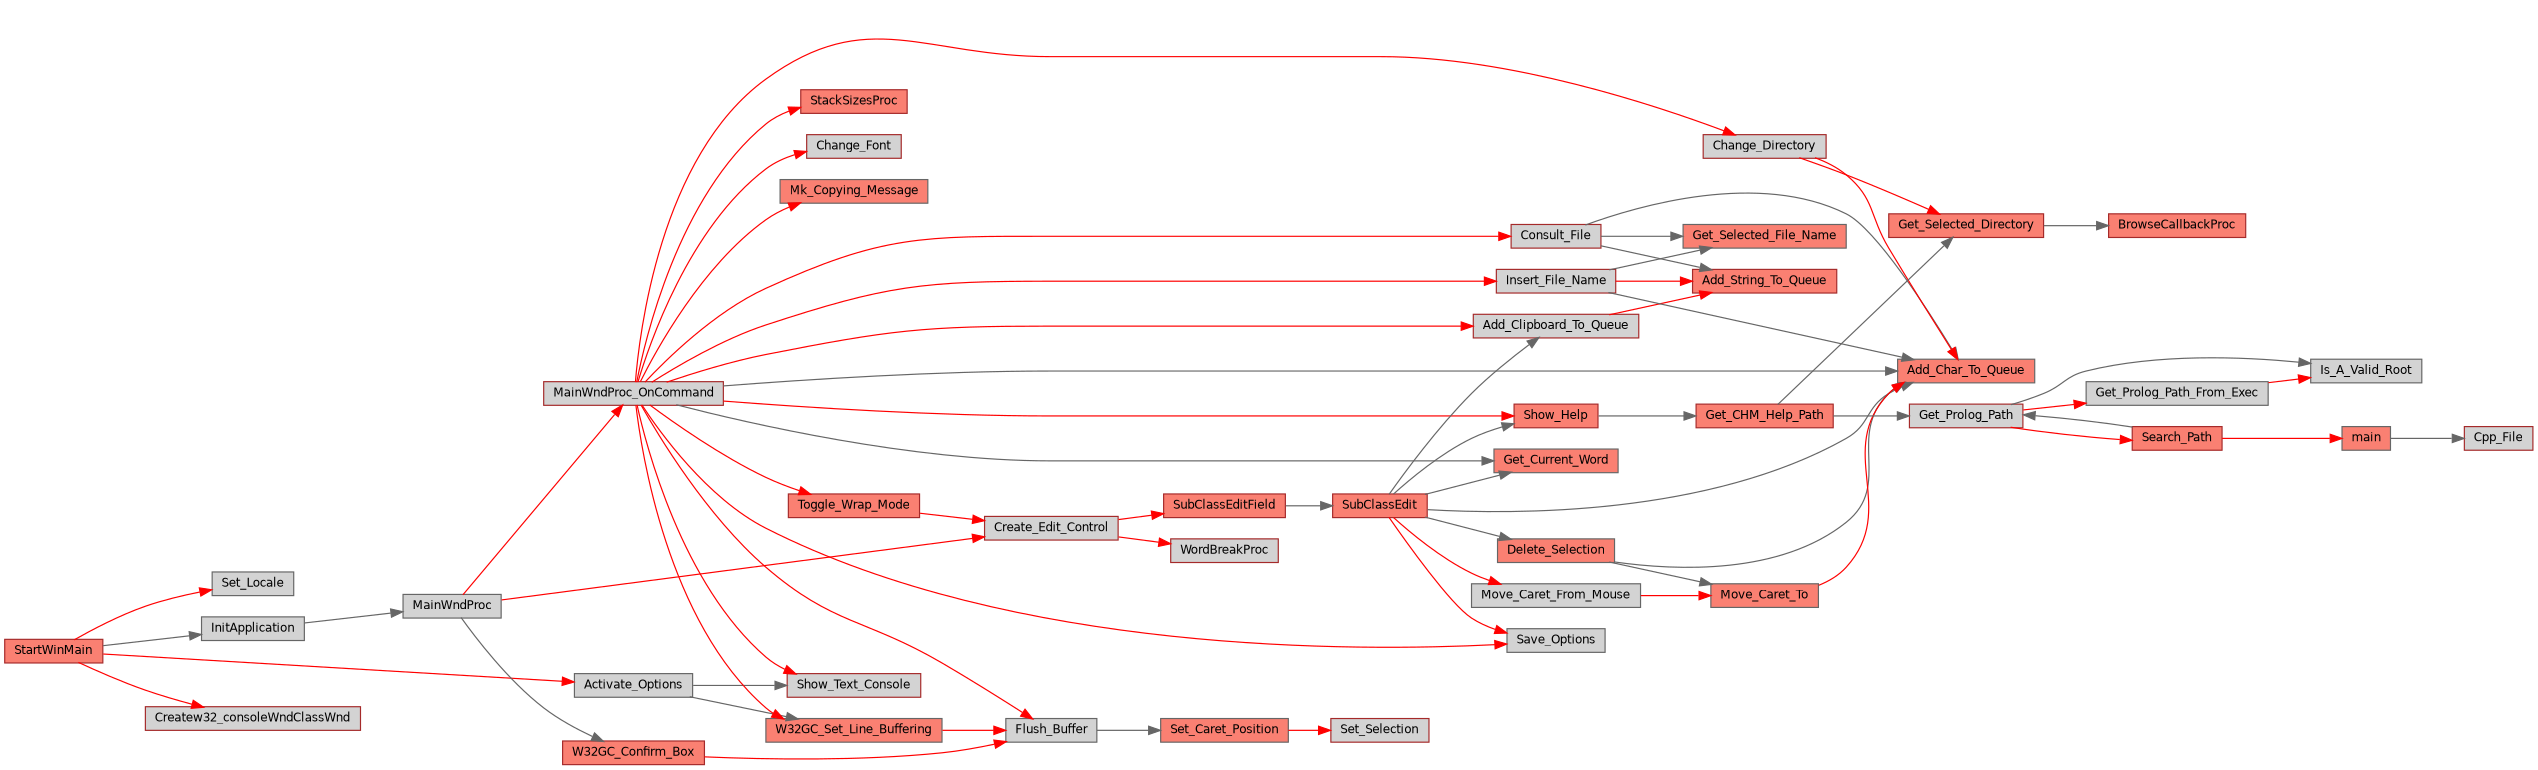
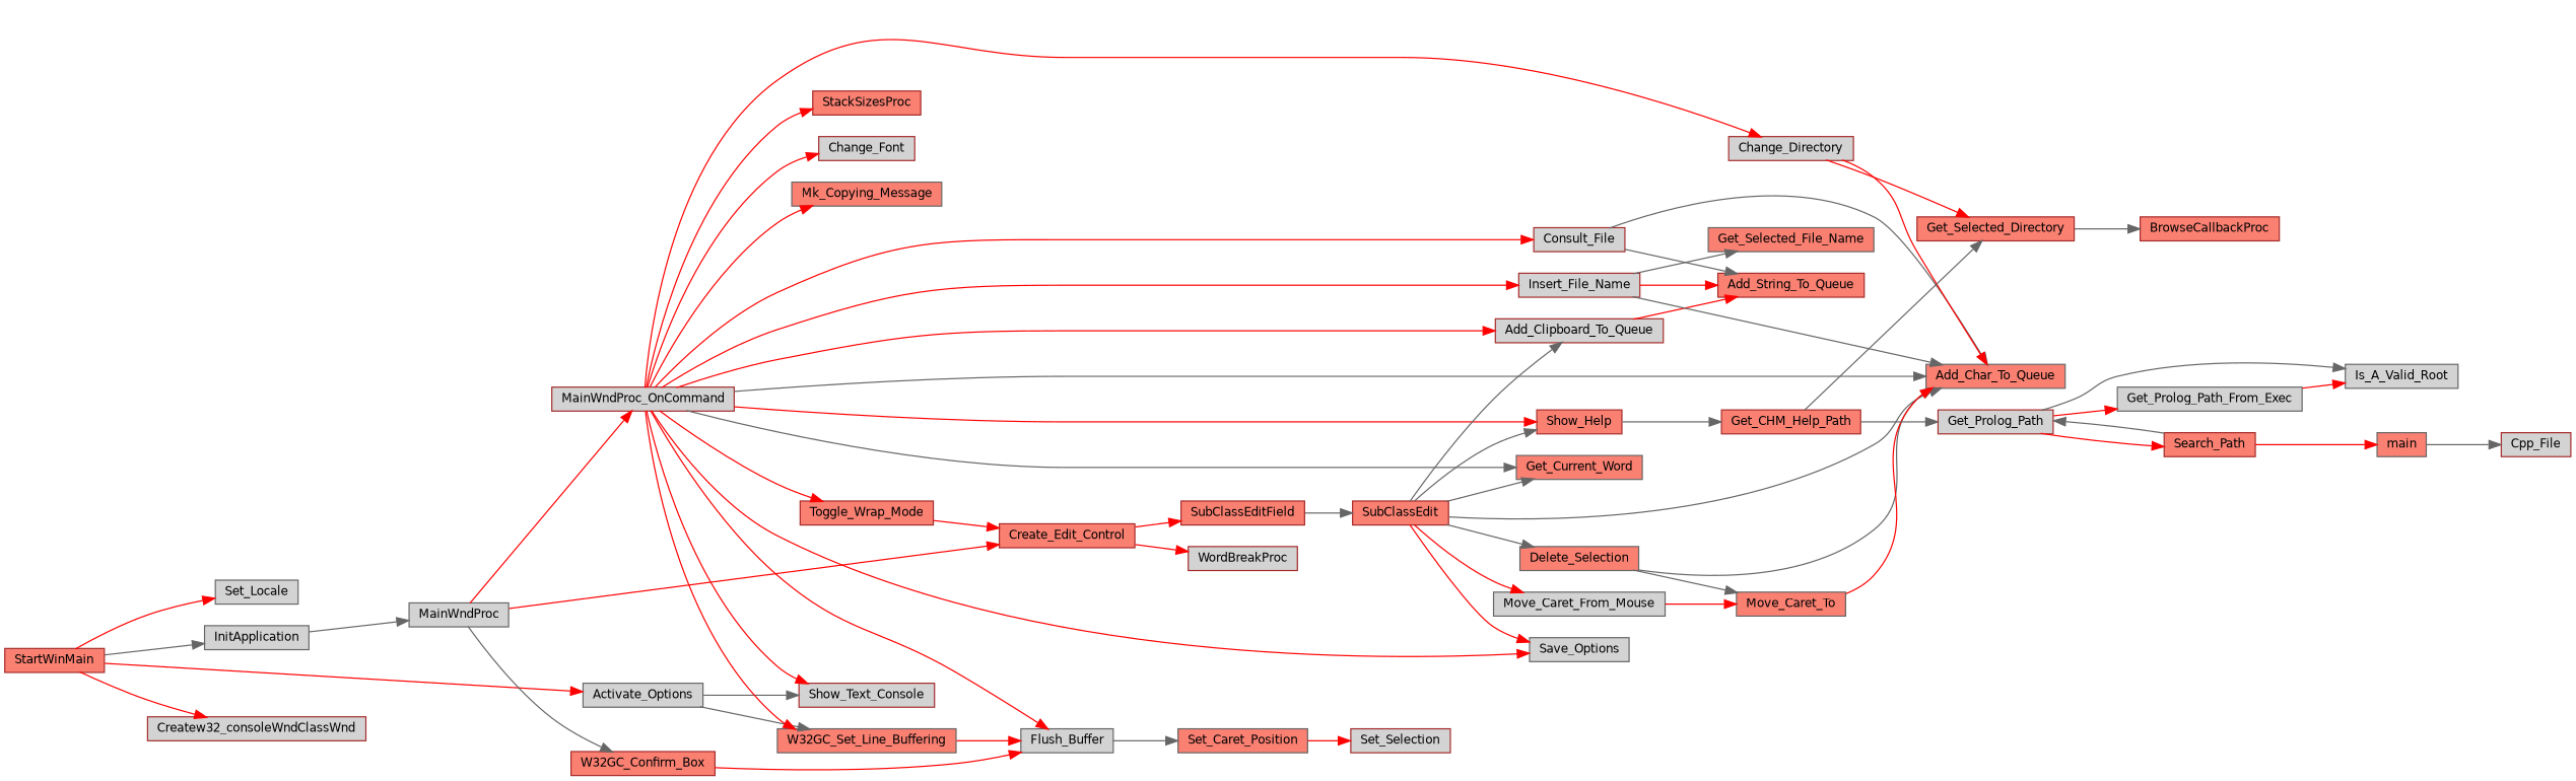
  digraph {
    rankdir=LR
    node [color=brown fillcolor=salmon fontname=Helvetica fontsize=10 shape=record style=filled]
    edge [color=red fontname=Helvetica fontsize=10 labelfontname=Helvetica labelfontsize=10 style=solid]
    n1 [fontcolor=black height=0.2 label=StartWinMain width=0.4]
    n2 [color=gray40 fillcolor=lightgrey height=0.2 label=Set_Locale width=0.4]
    n3 [color=gray40 fillcolor=lightgrey height=0.2 label=InitApplication width=0.4]
    n4 [fillcolor=lightgrey height=0.2 label=Createw32_consoleWndClassWnd width=0.4]
    n5 [color=gray40 fillcolor=lightgrey height=0.2 label=Activate_Options width=0.4]
    n6 [color=gray40 fillcolor=lightgrey height=0.2 label=MainWndProc width=0.4]
    n7 [color=gray40 height=0.2 label=W32GC_Set_Line_Buffering width=0.4]
    n8 [fillcolor=lightgrey height=0.2 label=Show_Text_Console width=0.4]
-   n9 [fillcolor=lightgrey height=0.2 label=Create_Edit_Control width=0.4]
+   n9 [height=0.2 label=Create_Edit_Control width=0.4]
    n10 [fillcolor=lightgrey height=0.2 label=MainWndProc_OnCommand width=0.4]
    n11 [height=0.2 label=W32GC_Confirm_Box width=0.4]
    n12 [height=0.2 label=SubClassEditField width=0.4]
    n13 [fillcolor=lightgrey height=0.2 label=WordBreakProc width=0.4]
    n14 [color=gray40 height=0.2 label=Add_Char_To_Queue width=0.4]
    n15 [height=0.2 label=Show_Help width=0.4]
    n16 [color=gray40 height=0.2 label=Get_Current_Word width=0.4]
    n17 [color=gray40 fillcolor=lightgrey height=0.2 label=Save_Options width=0.4]
    n18 [fillcolor=lightgrey height=0.2 label=Add_Clipboard_To_Queue width=0.4]
    n19 [fillcolor=lightgrey height=0.2 label=Consult_File width=0.4]
    n20 [fillcolor=lightgrey height=0.2 label=Change_Directory width=0.4]
    n21 [fillcolor=lightgrey height=0.2 label=Insert_File_Name width=0.4]
    n22 [height=0.2 label=StackSizesProc width=0.4]
    n23 [height=0.2 label=Toggle_Wrap_Mode width=0.4]
    n24 [color=gray40 fillcolor=lightgrey height=0.2 label=Flush_Buffer width=0.4]
    n25 [fillcolor=lightgrey height=0.2 label=Change_Font width=0.4]
    n26 [color=gray40 height=0.2 label=Mk_Copying_Message width=0.4]
    n27 [height=0.2 label=SubClassEdit width=0.4]
    n28 [color=gray40 height=0.2 label=Delete_Selection width=0.4]
    n29 [color=gray40 fillcolor=lightgrey height=0.2 label=Move_Caret_From_Mouse width=0.4]
    n30 [color=gray40 height=0.2 label=Move_Caret_To width=0.4]
    n31 [height=0.2 label=Get_CHM_Help_Path width=0.4]
    n32 [fillcolor=lightgrey height=0.2 label=Set_Selection width=0.4]
    n33 [height=0.2 label=Add_String_To_Queue width=0.4]
    n34 [fillcolor=lightgrey height=0.2 label=Get_Prolog_Path width=0.4]
    n35 [height=0.2 label=Get_Selected_Directory width=0.4]
    n36 [color=gray40 fillcolor=lightgrey height=0.2 label=Is_A_Valid_Root width=0.4]
    n37 [color=gray40 fillcolor=lightgrey height=0.2 label=Get_Prolog_Path_From_Exec width=0.4]
    n38 [height=0.2 label=Search_Path width=0.4]
    n39 [height=0.2 label=BrowseCallbackProc width=0.4]
    n40 [color=gray40 height=0.2 label=main width=0.4]
    n41 [fillcolor=lightgrey height=0.2 label=Cpp_File width=0.4]
    n42 [color=gray40 height=0.2 label=Get_Selected_File_Name width=0.4]
    n43 [color=gray40 height=0.2 label=Set_Caret_Position width=0.4]
    n1 -> n2
    n1 -> n3 [color=gray40]
    n1 -> n4
    n1 -> n5
    n3 -> n6 [color=gray40]
    n5 -> n7 [color=gray40]
    n5 -> n8 [color=gray40]
    n6 -> n9
    n6 -> n10
    n6 -> n11 [color=gray40]
    n7 -> n24
    n9 -> n12
    n9 -> n13
    n10 -> n7
    n10 -> n8
    n10 -> n14 [color=gray40]
    n10 -> n15
    n10 -> n16 [color=gray40]
    n10 -> n17
    n10 -> n18
    n10 -> n19
    n10 -> n20
    n10 -> n21
    n10 -> n22
    n10 -> n23
    n10 -> n24
    n10 -> n25
    n10 -> n26
    n11 -> n24
    n12 -> n27 [color=gray40]
    n15 -> n31 [color=gray40]
    n18 -> n33
    n19 -> n14 [color=gray40]
    n19 -> n33 [color=gray40]
-   n19 -> n42 [color=gray40]
    n20 -> n14
    n20 -> n35
    n21 -> n14 [color=gray40]
    n21 -> n33
    n21 -> n42 [color=gray40]
    n23 -> n9
    n24 -> n43 [color=gray40]
    n27 -> n14 [color=gray40]
    n27 -> n15 [color=gray40]
    n27 -> n16 [color=gray40]
    n27 -> n17
    n27 -> n18 [color=gray40]
    n27 -> n28 [color=gray40]
    n27 -> n29
    n28 -> n14 [color=gray40]
    n28 -> n30 [color=gray40]
    n29 -> n30
    n30 -> n14
    n31 -> n34 [color=gray40]
    n31 -> n35 [color=gray40]
    n34 -> n36 [color=gray40]
    n34 -> n37
    n34 -> n38
    n35 -> n39 [color=gray40]
    n37 -> n36
    n38 -> n34 [color=gray40]
    n38 -> n40
    n40 -> n41 [color=gray40]
    n43 -> n32
  }
